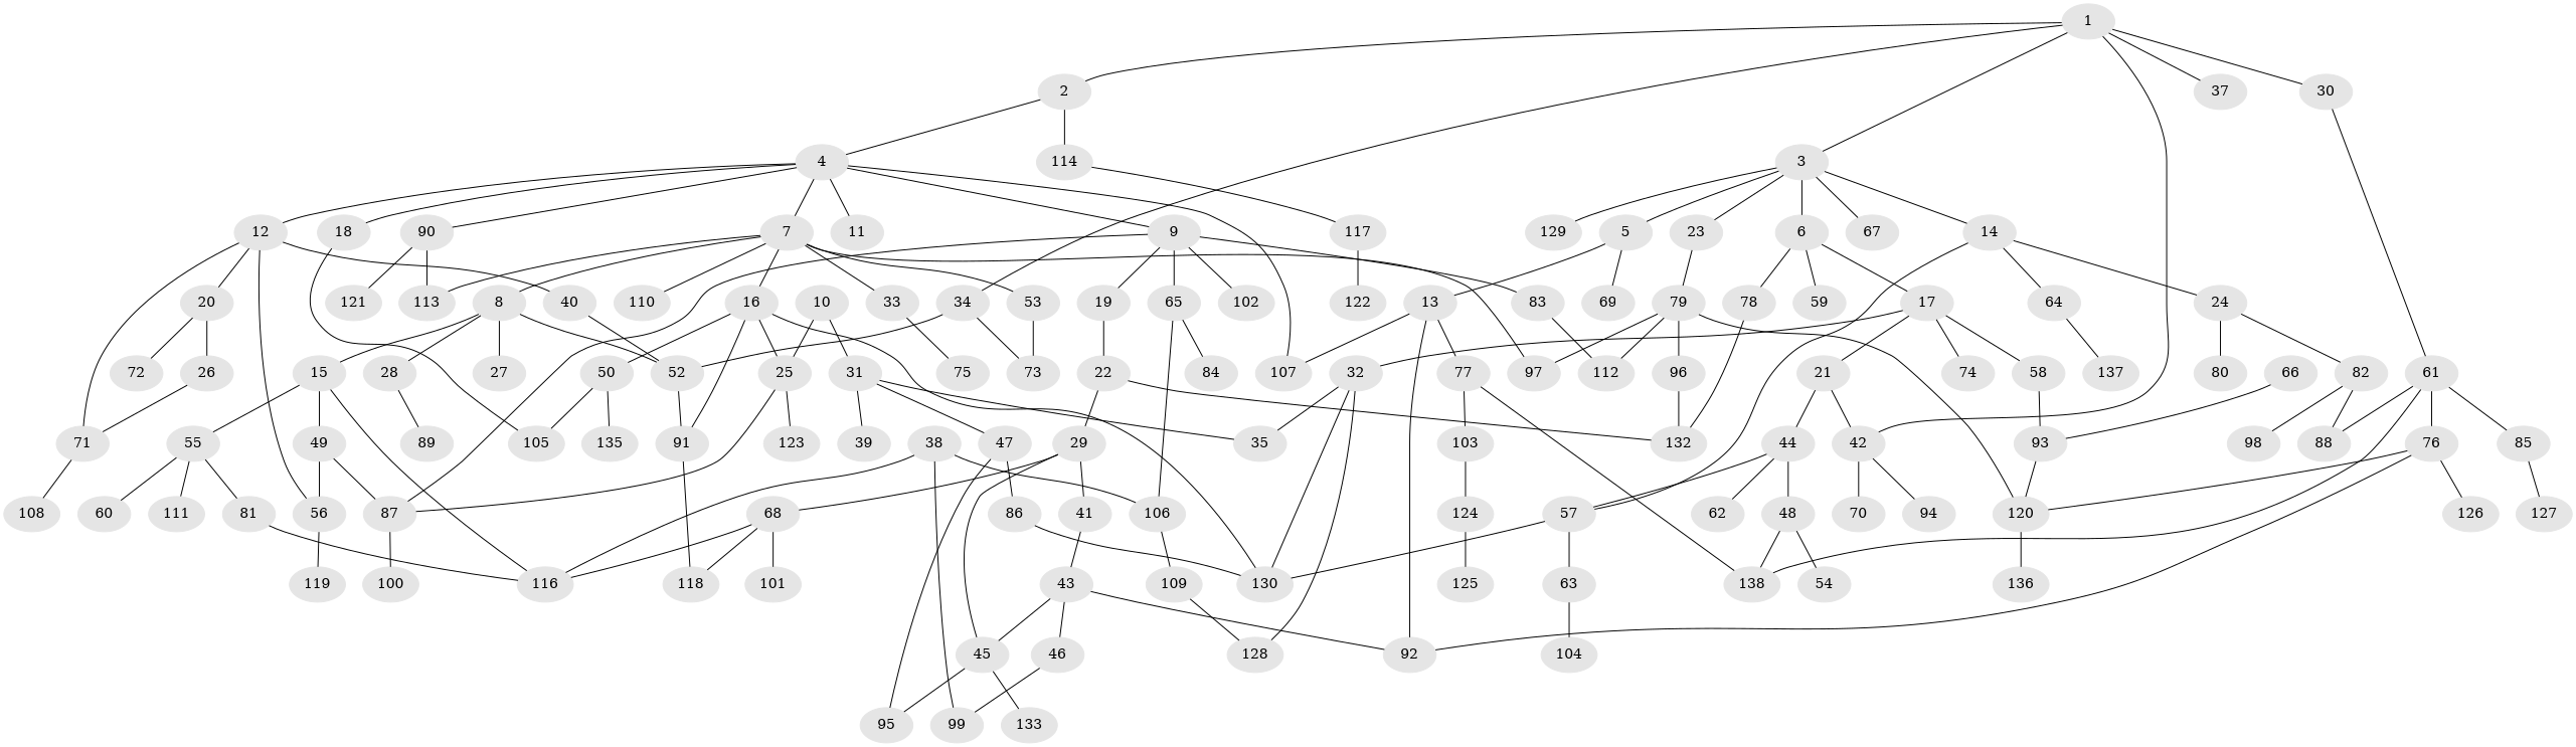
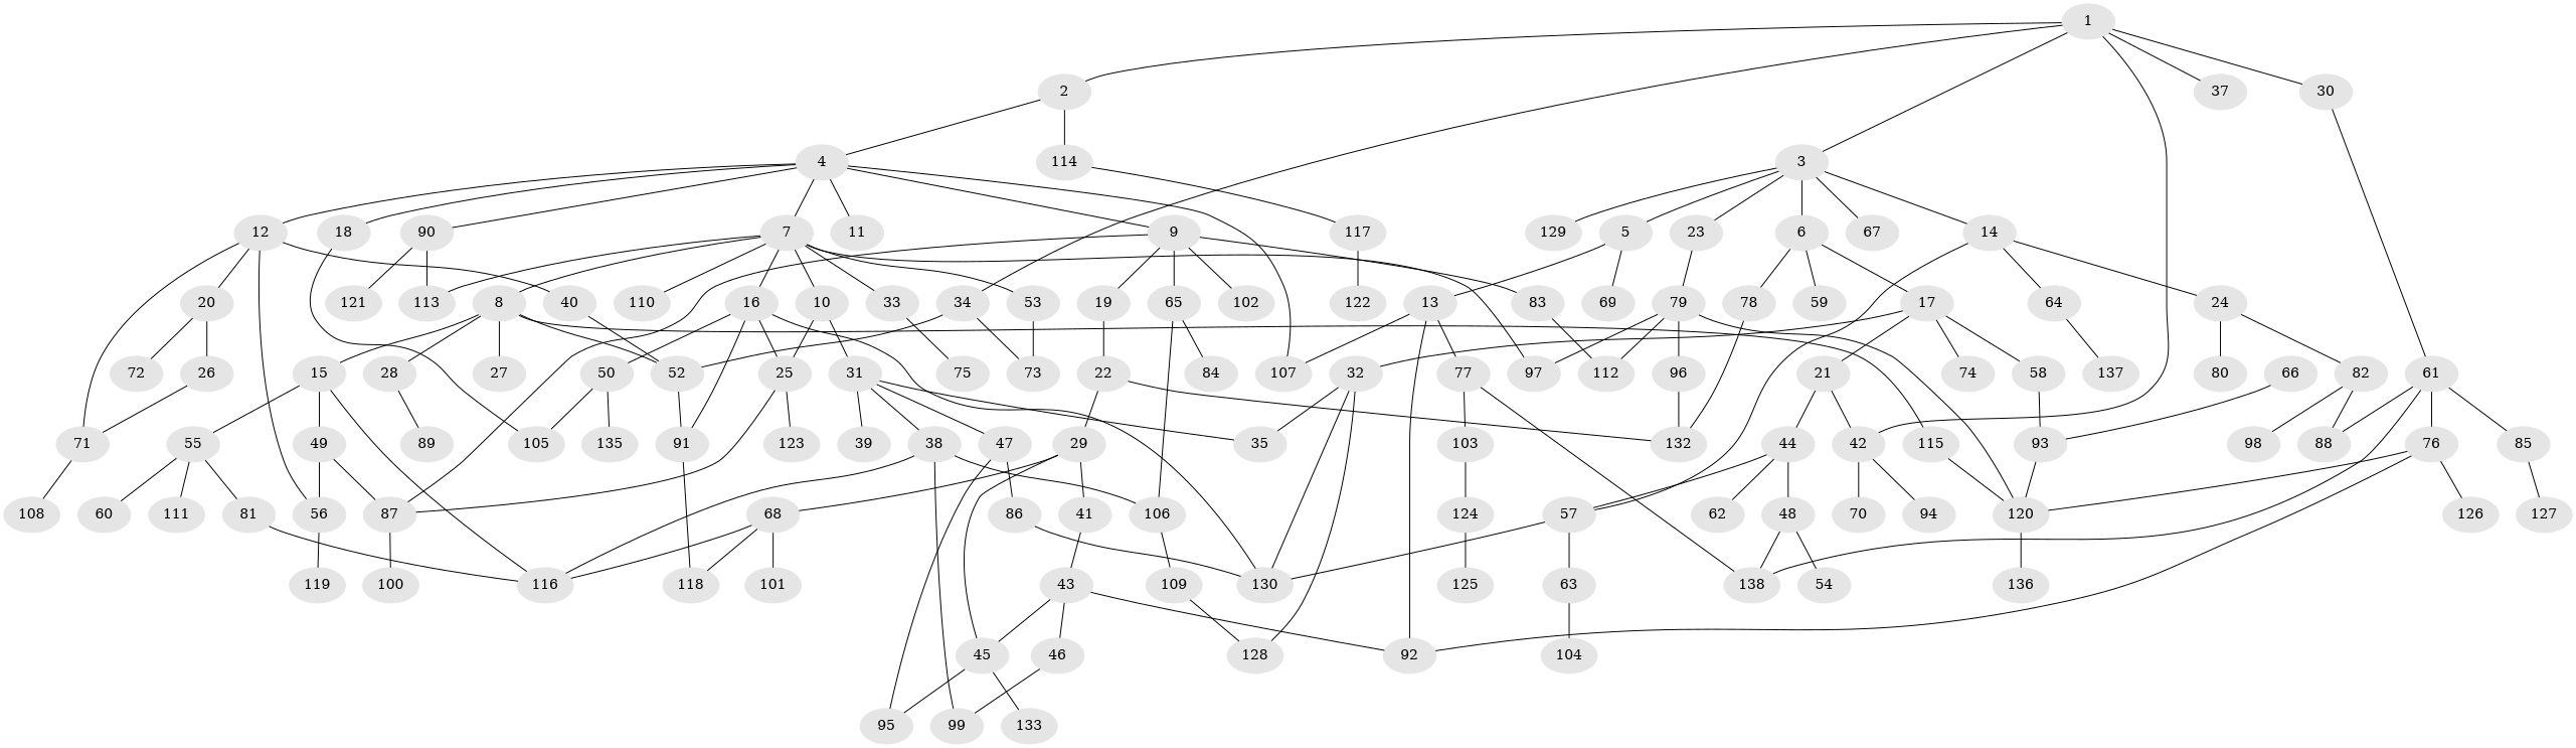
  graph {
    node [color=gray90 style=filled]
    1
    2
    3
    30
    34
    37
    42
    4
    114
    5
    6
    14
    23
    67
    129
    61
    52
    73
    70
    94
    7
    9
    11
    12
    18
    90
    107
    117
    13
    69
    17
    59
    78
    24
    57
    64
    79
    8
    10
    16
    33
    53
    97
    110
    113
    19
    65
    83
    87
    102
    20
    40
    56
    71
    105
    121
    77
    92
    21
    32
    58
    74
    132
    15
    27
    28
+   115
    25
    31
    50
    91
    130
    75
    49
    55
    116
    89
    120
    22
    106
    84
    112
    100
    123
    35
    38
    39
    47
    26
    72
    119
    108
    138
    103
    80
    82
    63
    137
    60
    81
    111
    135
    118
    44
    128
    93
    29
    48
    62
    41
    45
    68
    96
    88
    98
    43
    95
    133
    101
    76
    85
    99
    86
    109
    46
    54
    66
    104
    126
    127
    136
    124
    125
    122
    1 -- 2
    1 -- 3
    1 -- 30
    1 -- 34
    1 -- 37
    1 -- 42
    2 -- 4
    2 -- 114
    3 -- 5
    3 -- 6
    3 -- 14
    3 -- 23
    3 -- 67
    3 -- 129
    30 -- 61
    34 -- 52
    34 -- 73
    42 -- 70
    42 -- 94
    4 -- 7
    4 -- 9
    4 -- 11
    4 -- 12
    4 -- 18
    4 -- 90
    4 -- 107
    114 -- 117
    5 -- 13
    5 -- 69
    6 -- 17
    6 -- 59
    6 -- 78
    14 -- 24
    14 -- 57
    14 -- 64
    23 -- 79
    61 -- 138
    61 -- 88
    61 -- 76
    61 -- 85
    52 -- 91
    7 -- 8
+   7 -- 10
    7 -- 16
    7 -- 33
    7 -- 53
    7 -- 97
    7 -- 110
    7 -- 113
    9 -- 19
    9 -- 65
    9 -- 83
    9 -- 87
    9 -- 102
    12 -- 20
    12 -- 40
    12 -- 56
    12 -- 71
    18 -- 105
    90 -- 113
    90 -- 121
    117 -- 122
    13 -- 107
    13 -- 77
    13 -- 92
    17 -- 21
    17 -- 32
    17 -- 58
    17 -- 74
    78 -- 132
    24 -- 80
    24 -- 82
    57 -- 130
    57 -- 63
    64 -- 137
    79 -- 97
    79 -- 120
    79 -- 112
    79 -- 96
    8 -- 52
    8 -- 15
    8 -- 27
    8 -- 28
+   8 -- 115
    10 -- 25
    10 -- 31
    16 -- 25
    16 -- 50
    16 -- 91
    16 -- 130
    33 -- 75
    53 -- 73
    19 -- 22
    65 -- 106
    65 -- 84
    83 -- 112
    87 -- 100
    20 -- 26
    20 -- 72
    40 -- 52
    56 -- 119
    71 -- 108
    77 -- 138
    77 -- 103
    21 -- 42
    21 -- 44
    32 -- 130
    32 -- 35
    32 -- 128
    58 -- 93
    15 -- 49
    15 -- 55
    15 -- 116
    28 -- 89
+   115 -- 120
    25 -- 87
    25 -- 123
    31 -- 35
+   31 -- 38
    31 -- 39
    31 -- 47
    50 -- 105
    50 -- 135
    91 -- 118
    49 -- 87
    49 -- 56
    55 -- 60
    55 -- 81
    55 -- 111
    120 -- 136
    22 -- 132
    22 -- 29
    106 -- 109
    38 -- 116
    38 -- 106
    38 -- 99
    47 -- 95
    47 -- 86
    26 -- 71
    103 -- 124
    82 -- 88
    82 -- 98
    63 -- 104
    81 -- 116
    44 -- 57
    44 -- 48
    44 -- 62
    93 -- 120
    29 -- 41
    29 -- 45
    29 -- 68
    48 -- 138
    48 -- 54
    41 -- 43
    45 -- 95
    45 -- 133
    68 -- 116
    68 -- 118
    68 -- 101
    96 -- 132
    43 -- 92
    43 -- 45
    43 -- 46
    76 -- 92
    76 -- 120
    76 -- 126
    85 -- 127
    86 -- 130
    109 -- 128
    46 -- 99
    66 -- 93
    124 -- 125
  }
